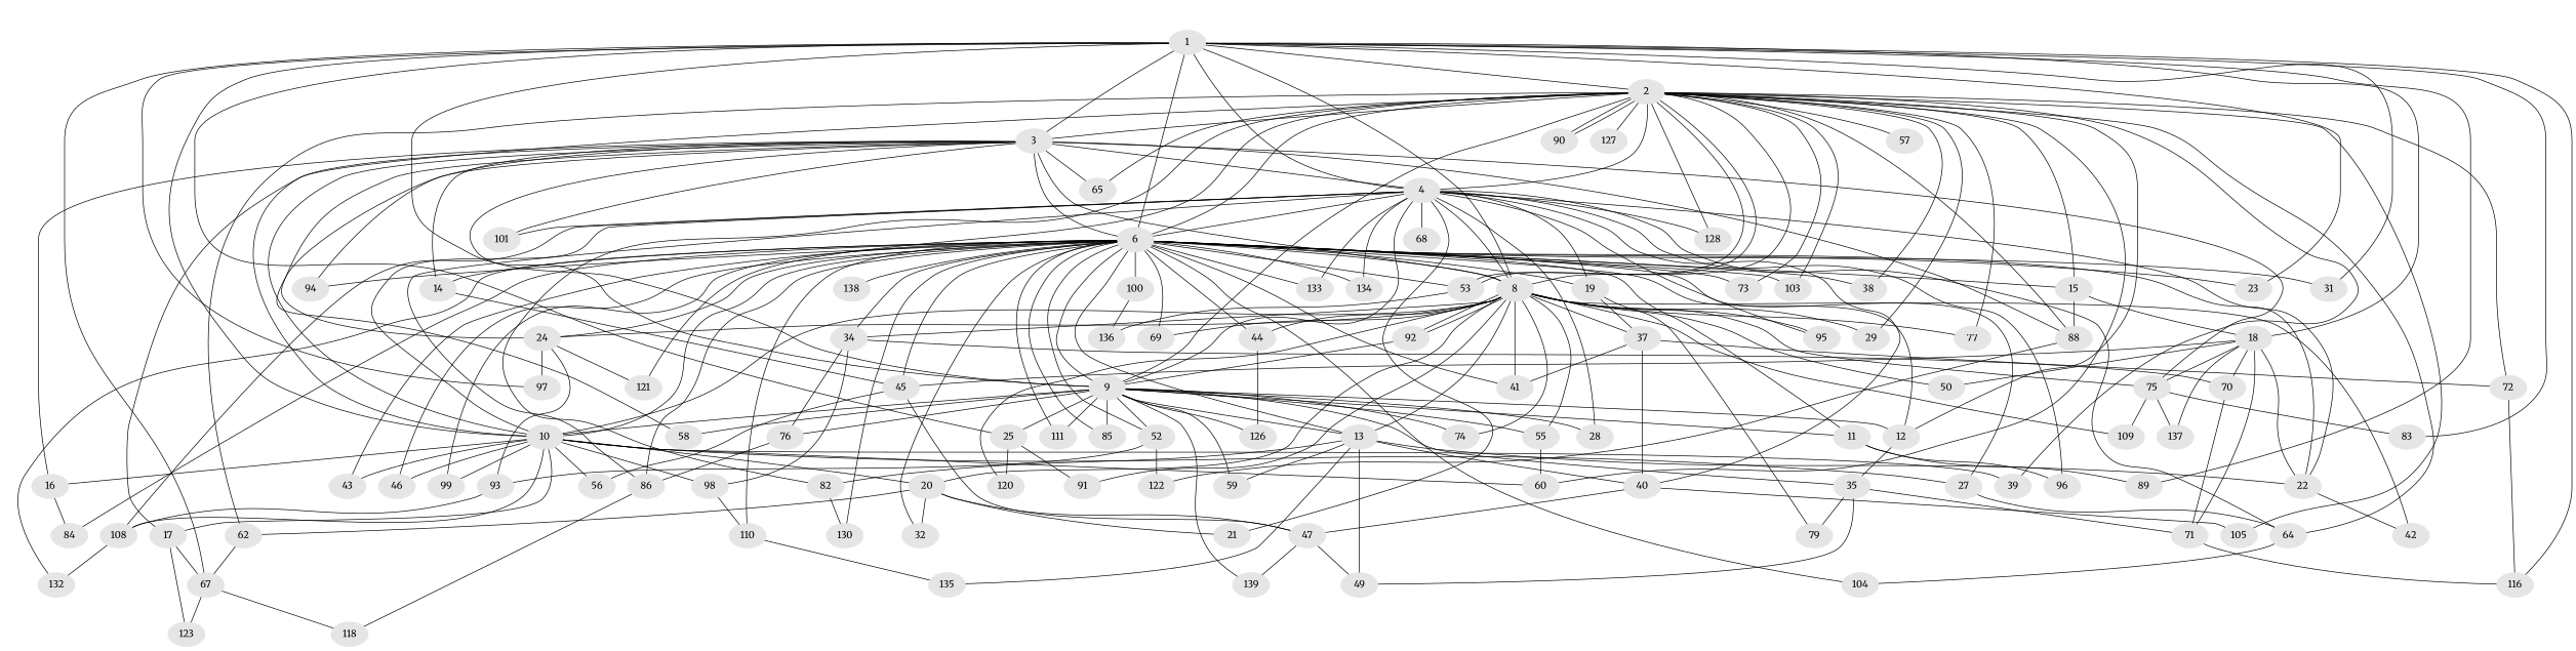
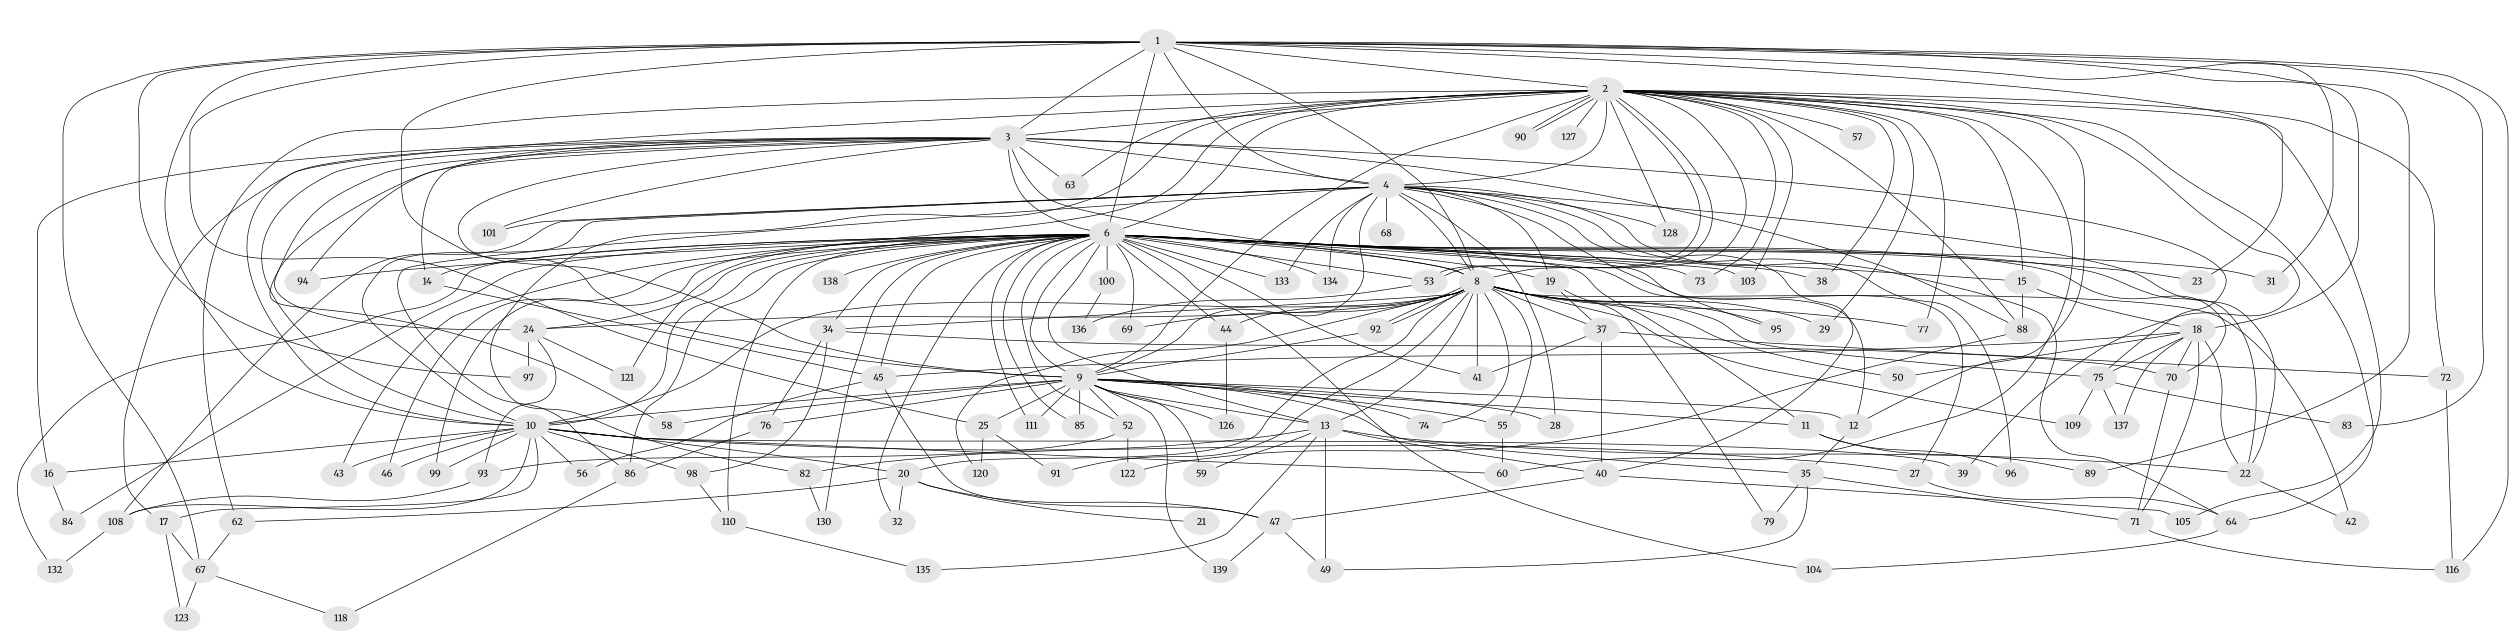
  graph {
    fontname=Merriweather
    node [color=gray90 fontname=Merriweather style=filled]
    edge [fontname=Merriweather]
    1 [super="+124"]
    2 [super="+5"]
    3 [super="+119"]
    4 [super="+36"]
    6 [super="+7"]
    8 [super="+30"]
    9 [super="+51"]
    10 [super="+102"]
    18 [super="+42"]
    23
    25
    31
    67 [super="+87"]
    83
    89
    97
    116 [super="+117"]
    12 [super="+54"]
    15 [super="+107"]
    29
    38
    39
    53 [super="+112"]
    57
    60 [super="+66"]
    62
    64 [super="+81"]
-   65
+   65 [label=63]
    72
    73
    77
    82
    88
    90
    103
    105
    121
    127
    128
    14
    16
    17
    24 [super="+61"]
    58
    75 [super="+80"]
    94
    101
    19
    21
    22
    28
    40 [super="+78"]
    68
    86 [super="+125"]
    95
    96
    108 [super="+114"]
    133
    134
    11
    13 [super="+26"]
    27
    32
    34
    41
    43
    44
    45 [super="+63"]
    46
    52
    69
    84 [super="+131"]
    85
    99
    100
    104
    110
    111
    130
    132
    138
    20 [super="+106"]
    37 [super="+129"]
    n84 [label=42]
    50
    55
    74
    91
    92
    109
    120
    35 [super="+113"]
    59
    76
    126
    139
    56
    98
    70
    71
    137
    123
    118
    136
    122
    93
    79
    47 [super="+115"]
    49 [super="+140"]
    135
    1 -- 2 [weight=2]
    1 -- 3
    1 -- 4
    1 -- 6 [weight=2]
    1 -- 8
    1 -- 9 [weight=2]
    1 -- 10
    1 -- 18
    1 -- 23
    1 -- 25
    1 -- 31
    1 -- 67
    1 -- 83
    1 -- 89
    1 -- 97
    1 -- 116
    2 -- 3 [weight=2]
    2 -- 4 [weight=2]
    2 -- 6 [weight=4]
    2 -- 8 [weight=2]
    2 -- 9 [weight=2]
    2 -- 10 [weight=2]
    2 -- 12
    2 -- 15
    2 -- 29
    2 -- 38
    2 -- 39
    2 -- 53
    2 -- 53
    2 -- 57 [weight=2]
    2 -- 60
    2 -- 62
    2 -- 64
    2 -- 65
    2 -- 72
    2 -- 73
    2 -- 77
    2 -- 82
    2 -- 88
    2 -- 90
    2 -- 90
    2 -- 103
    2 -- 105
    2 -- 121
    2 -- 127
    2 -- 128
    3 -- 4
    3 -- 6 [weight=3]
    3 -- 8
    3 -- 9
    3 -- 10
    3 -- 65
    3 -- 88
    3 -- 14
    3 -- 16
    3 -- 17
    3 -- 24
    3 -- 58
    3 -- 75
    3 -- 94
    3 -- 101
-   4 -- 6 [weight=2]
+   70 -- 6 [weight=2]
    4 -- 8
    4 -- 9
    4 -- 10
    4 -- 64
    4 -- 128
    4 -- 101
    4 -- 19
-   4 -- 21
    4 -- 22
    4 -- 28
    4 -- 40
    4 -- 68 [weight=2]
    4 -- 86
    4 -- 95
    4 -- 96
    4 -- 108
    4 -- 133
    4 -- 134
    6 -- 8 [weight=2]
    6 -- 9 [weight=2]
    6 -- 10 [weight=2]
    6 -- 23
    6 -- 31
    6 -- 12
    6 -- 15
    6 -- 38
    6 -- 53
    6 -- 73
    6 -- 103
    6 -- 14
    6 -- 24
    6 -- 94
    6 -- 19
    6 -- 22
    6 -- 86
    6 -- 133
    6 -- 134
    6 -- 11
    6 -- 13
    6 -- 27
    6 -- 32
    6 -- 34
    6 -- 41
    6 -- 43
    6 -- 44
    6 -- 45
    6 -- 46
    6 -- 52
    6 -- 69
    6 -- 84 [weight=2]
    6 -- 85
    6 -- 99
    6 -- 100 [weight=2]
    6 -- 104
    6 -- 110
    6 -- 111
    6 -- 130
    6 -- 132
    6 -- 138 [weight=2]
    8 -- 10
    8 -- 29
    8 -- 77
    8 -- 24
    8 -- 75
    8 -- 95
    8 -- 13
    8 -- 34
    8 -- 41
    8 -- 44
    8 -- 69
    8 -- 20
    8 -- 37
    8 -- n84
    8 -- 50
    8 -- 55
    8 -- 74
    8 -- 91
    8 -- 92
    8 -- 92
    8 -- 109
    8 -- 120
    9 -- 10 [weight=3]
    9 -- 25
    9 -- 12
    9 -- 58
    9 -- 28
    9 -- 11
    9 -- 13
    9 -- 52
    9 -- 85
    9 -- 111
    9 -- 55
    9 -- 74
    9 -- 35
    9 -- 59
    9 -- 76
    9 -- 126
    9 -- 139
    10 -- 39
    10 -- 60
    10 -- 16
    10 -- 17
    10 -- 108
    10 -- 27
    10 -- 43
    10 -- 46
    10 -- 99
    10 -- 20
    10 -- 56
    10 -- 98
    18 -- 75
    18 -- 22
    18 -- 45
    18 -- 50
    18 -- 70
    18 -- 71
    18 -- 137
    25 -- 91
    25 -- 120
    67 -- 123
    67 -- 118
    12 -- 35
    15 -- 18
    15 -- 88
    53 -- 136
    62 -- 67
    64 -- 104
    72 -- 116
    82 -- 130
    88 -- 122
    14 -- 45
    16 -- 84
    17 -- 67
    17 -- 123
    24 -- 97
    24 -- 121
    24 -- 93
    75 -- 83
    75 -- 109
    75 -- 137
    19 -- 37
    19 -- 79
    22 -- n84
    40 -- 105
    40 -- 47
    86 -- 118
    108 -- 132
    11 -- 89
    11 -- 96
    13 -- 82
    13 -- 22
    13 -- 40
    13 -- 59
    13 -- 49
    13 -- 135
    27 -- 64
    34 -- 76
    34 -- 98
    34 -- 70
    44 -- 126
    45 -- 56
    45 -- 47 [weight=2]
    52 -- 122
    52 -- 93
    100 -- 136
    110 -- 135
    20 -- 62
    20 -- 21
    20 -- 32
    20 -- 47
    37 -- 72
    37 -- 40
    37 -- 41
    55 -- 60
    92 -- 9
    35 -- 71
    35 -- 79
    35 -- 49
    76 -- 86
    98 -- 110
    70 -- 71
    71 -- 116
    93 -- 108
    47 -- 139
    47 -- 49
  }
